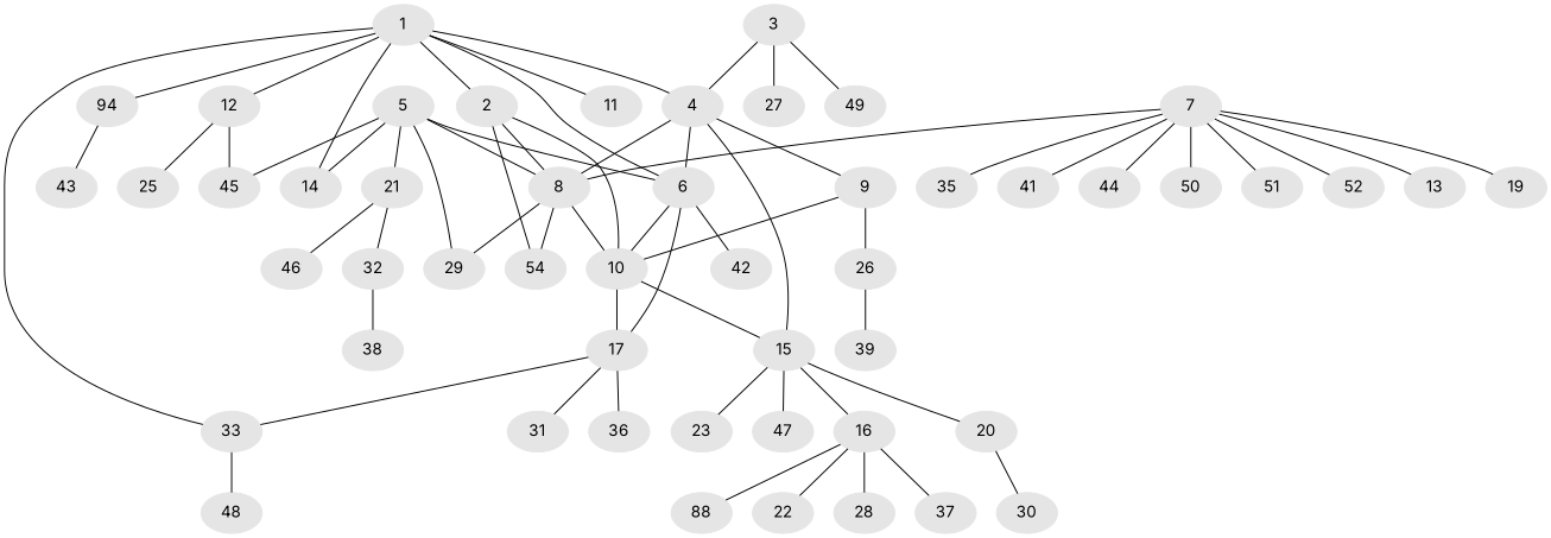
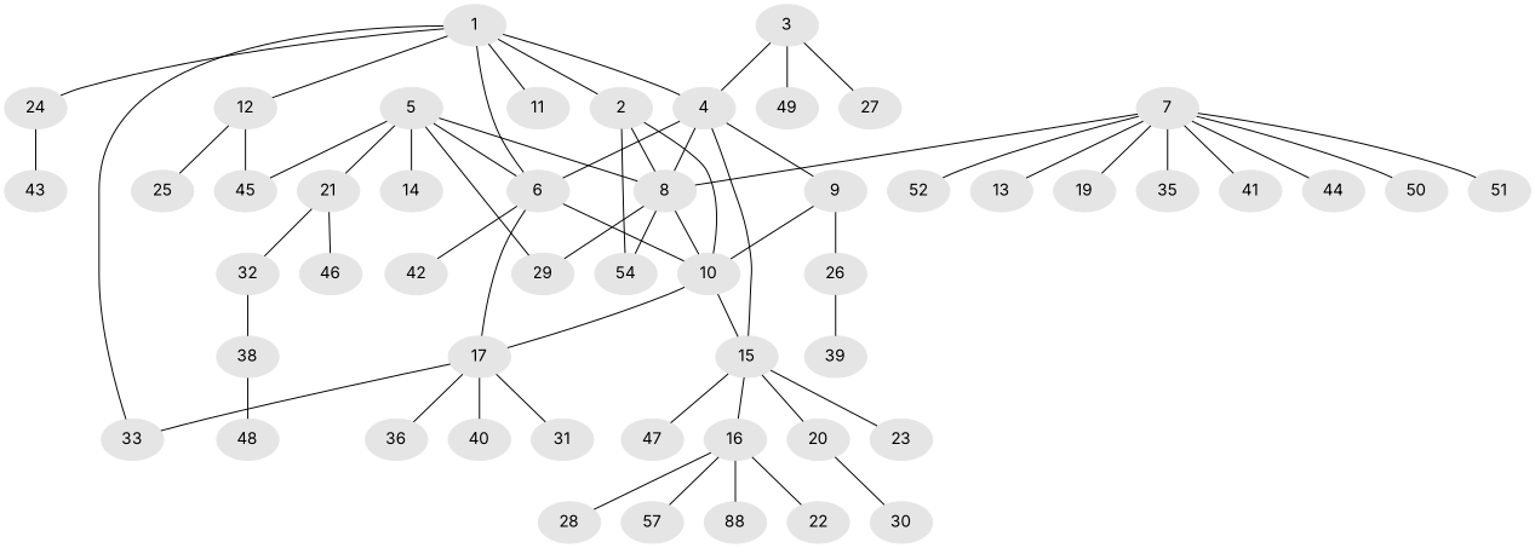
  graph {
    fontname=Inter
    node [color=gray90 fontname=Inter style=filled]
    edge [fontname=Inter]
    1
    2
    4
    6
    11
    12
    14
-   24 [label=94]
+   24
    33
    8
    10
    n12 [label=54]
    9
    15
    17
    42
    45
    25
    43
    48
    29
    3
    27
    49
    26
    16
    20
    23
    47
    5
    21
    32
    46
    31
    36
+   40
    39
    7
    13
    19
    35
    41
    44
    50
    51
    52
    n47 [label=88]
    22
    28
-   37
+   37 [label=57]
    30
    38
    1 -- 2
    1 -- 4
    1 -- 6
    1 -- 11
    1 -- 12
-   1 -- 14
    1 -- 24
    1 -- 33
    2 -- 8
    2 -- 10
    2 -- n12
    4 -- 6
    4 -- 8
    4 -- 9
    4 -- 15
    6 -- 10
    6 -- 17
    6 -- 42
    12 -- 45
    12 -- 25
    24 -- 43
-   33 -- 48
+   38 -- 48
    8 -- 10
    8 -- n12
    8 -- 29
    10 -- 15
    10 -- 17
    9 -- 10
    9 -- 26
    15 -- 16
    15 -- 20
    15 -- 23
    15 -- 47
    17 -- 33
    17 -- 31
    17 -- 36
+   17 -- 40
    3 -- 4
    3 -- 27
    3 -- 49
    26 -- 39
    16 -- n47
    16 -- 22
    16 -- 28
    16 -- 37
    20 -- 30
    5 -- 6
    5 -- 14
    5 -- 8
    5 -- 45
    5 -- 29
    5 -- 21
    21 -- 32
    21 -- 46
    32 -- 38
    7 -- 8
    7 -- 13
    7 -- 19
    7 -- 35
    7 -- 41
    7 -- 44
    7 -- 50
    7 -- 51
    7 -- 52
  }
